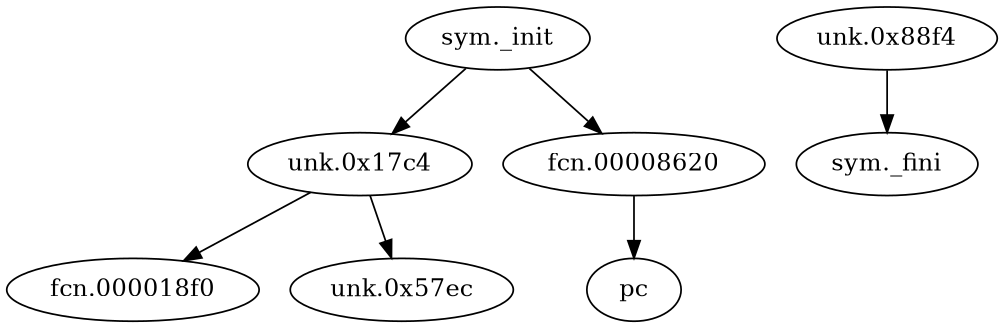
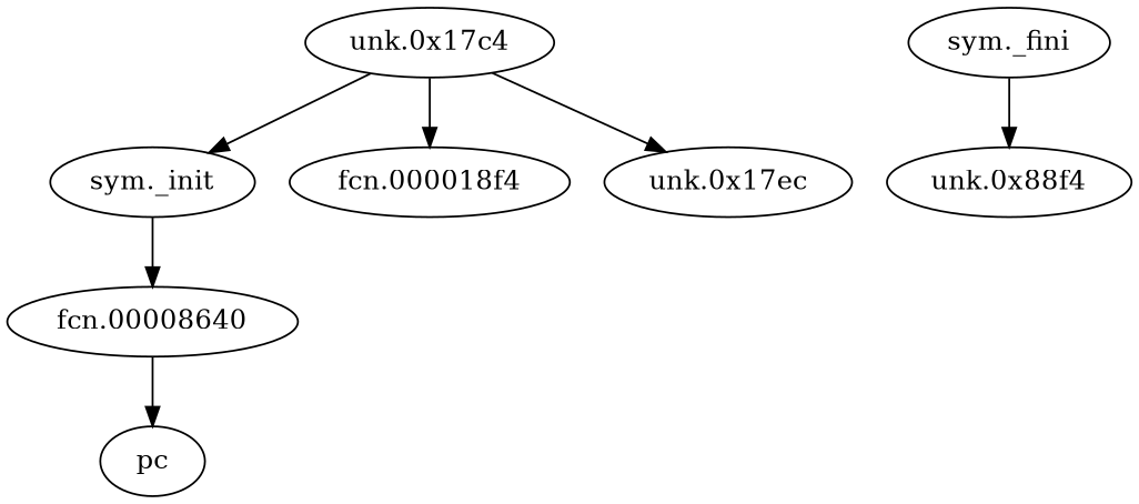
  digraph {
    n1 [label="sym._init"]
    n2 [label="unk.0x17c4"]
-   n3 [label="fcn.00008620"]
-   n4 [label="fcn.000018f0"]
-   n5 [label="unk.0x57ec"]
+   n3 [label="fcn.00008640"]
+   n4 [label="fcn.000018f4"]
+   n5 [label="unk.0x17ec"]
    n6 [label=pc]
    n7 [label="sym._fini"]
    n8 [label="unk.0x88f4"]
-   n1 -> n2
+   n2 -> n1
    n1 -> n3
    n2 -> n4
    n2 -> n5
    n3 -> n6
-   n8 -> n7
+   n7 -> n8
  }
